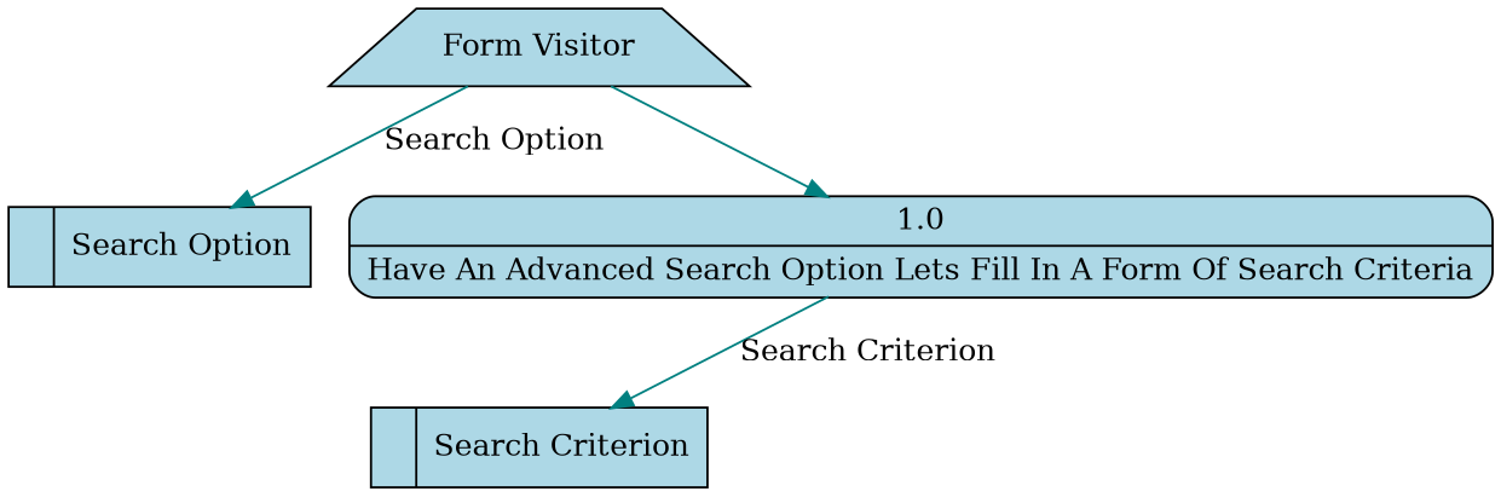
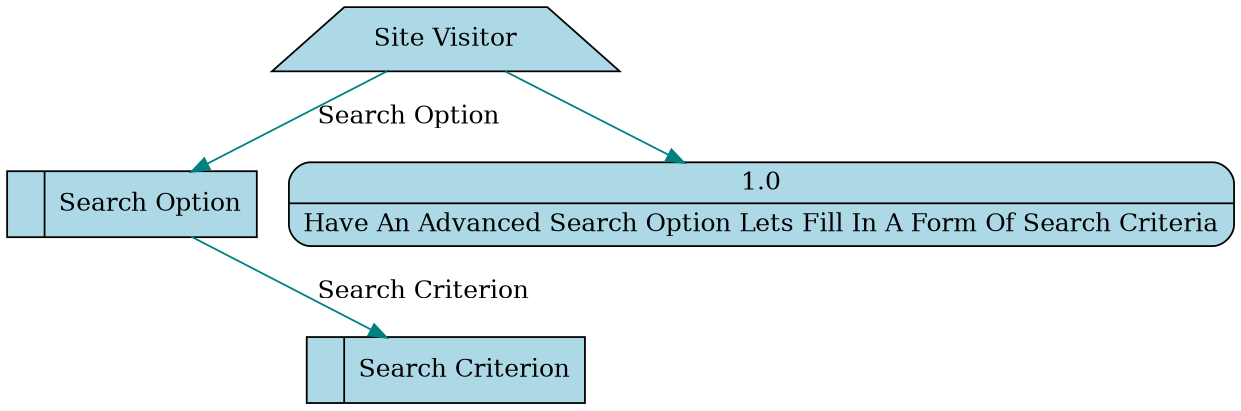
  digraph {
    node [fillcolor=lightblue shape=record style=filled]
    edge [color=teal]
    n1 [label="<f0>  |<f1> Search Criterion "]
    n2 [label="<f0>  |<f1> Search Option "]
-   n3 [label="Form Visitor" shape=trapezium]
+   n3 [label="Site Visitor" shape=trapezium]
    n4 [label="{<f0> 1.0|<f1> Have An Advanced Search Option Lets Fill In A Form Of Search Criteria }" shape=Mrecord]
    n3 -> n2 [label="Search Option"]
    n3 -> n4
-   n4 -> n1 [label="Search Criterion"]
+   n2 -> n1 [label="Search Criterion"]
  }
